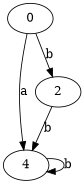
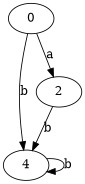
  digraph {
    d2tdocpreamble="\usetikzlibrary{automata}"
    d2tfigpreamble="\tikzstyle{every state}= [ draw=blue!50,very thick,fill=blue!20]  \tikzstyle{auto}= [fill=white]"
    ranksep=0.5
    edge [lblstyle=auto topath="bend right"]
    n1 [label=0 style="state, initial"]
    n2 [label=4 style=state]
    n3 [label=2 style="state, accepting"]
-   n1 -> n2 [label=a]
-   n1 -> n3 [label=b]
+   n1 -> n2 [label=b]
+   n1 -> n3 [label=a]
    n2 -> n2 [label=b topath="loop above"]
    n3 -> n2 [label=b]
  }
